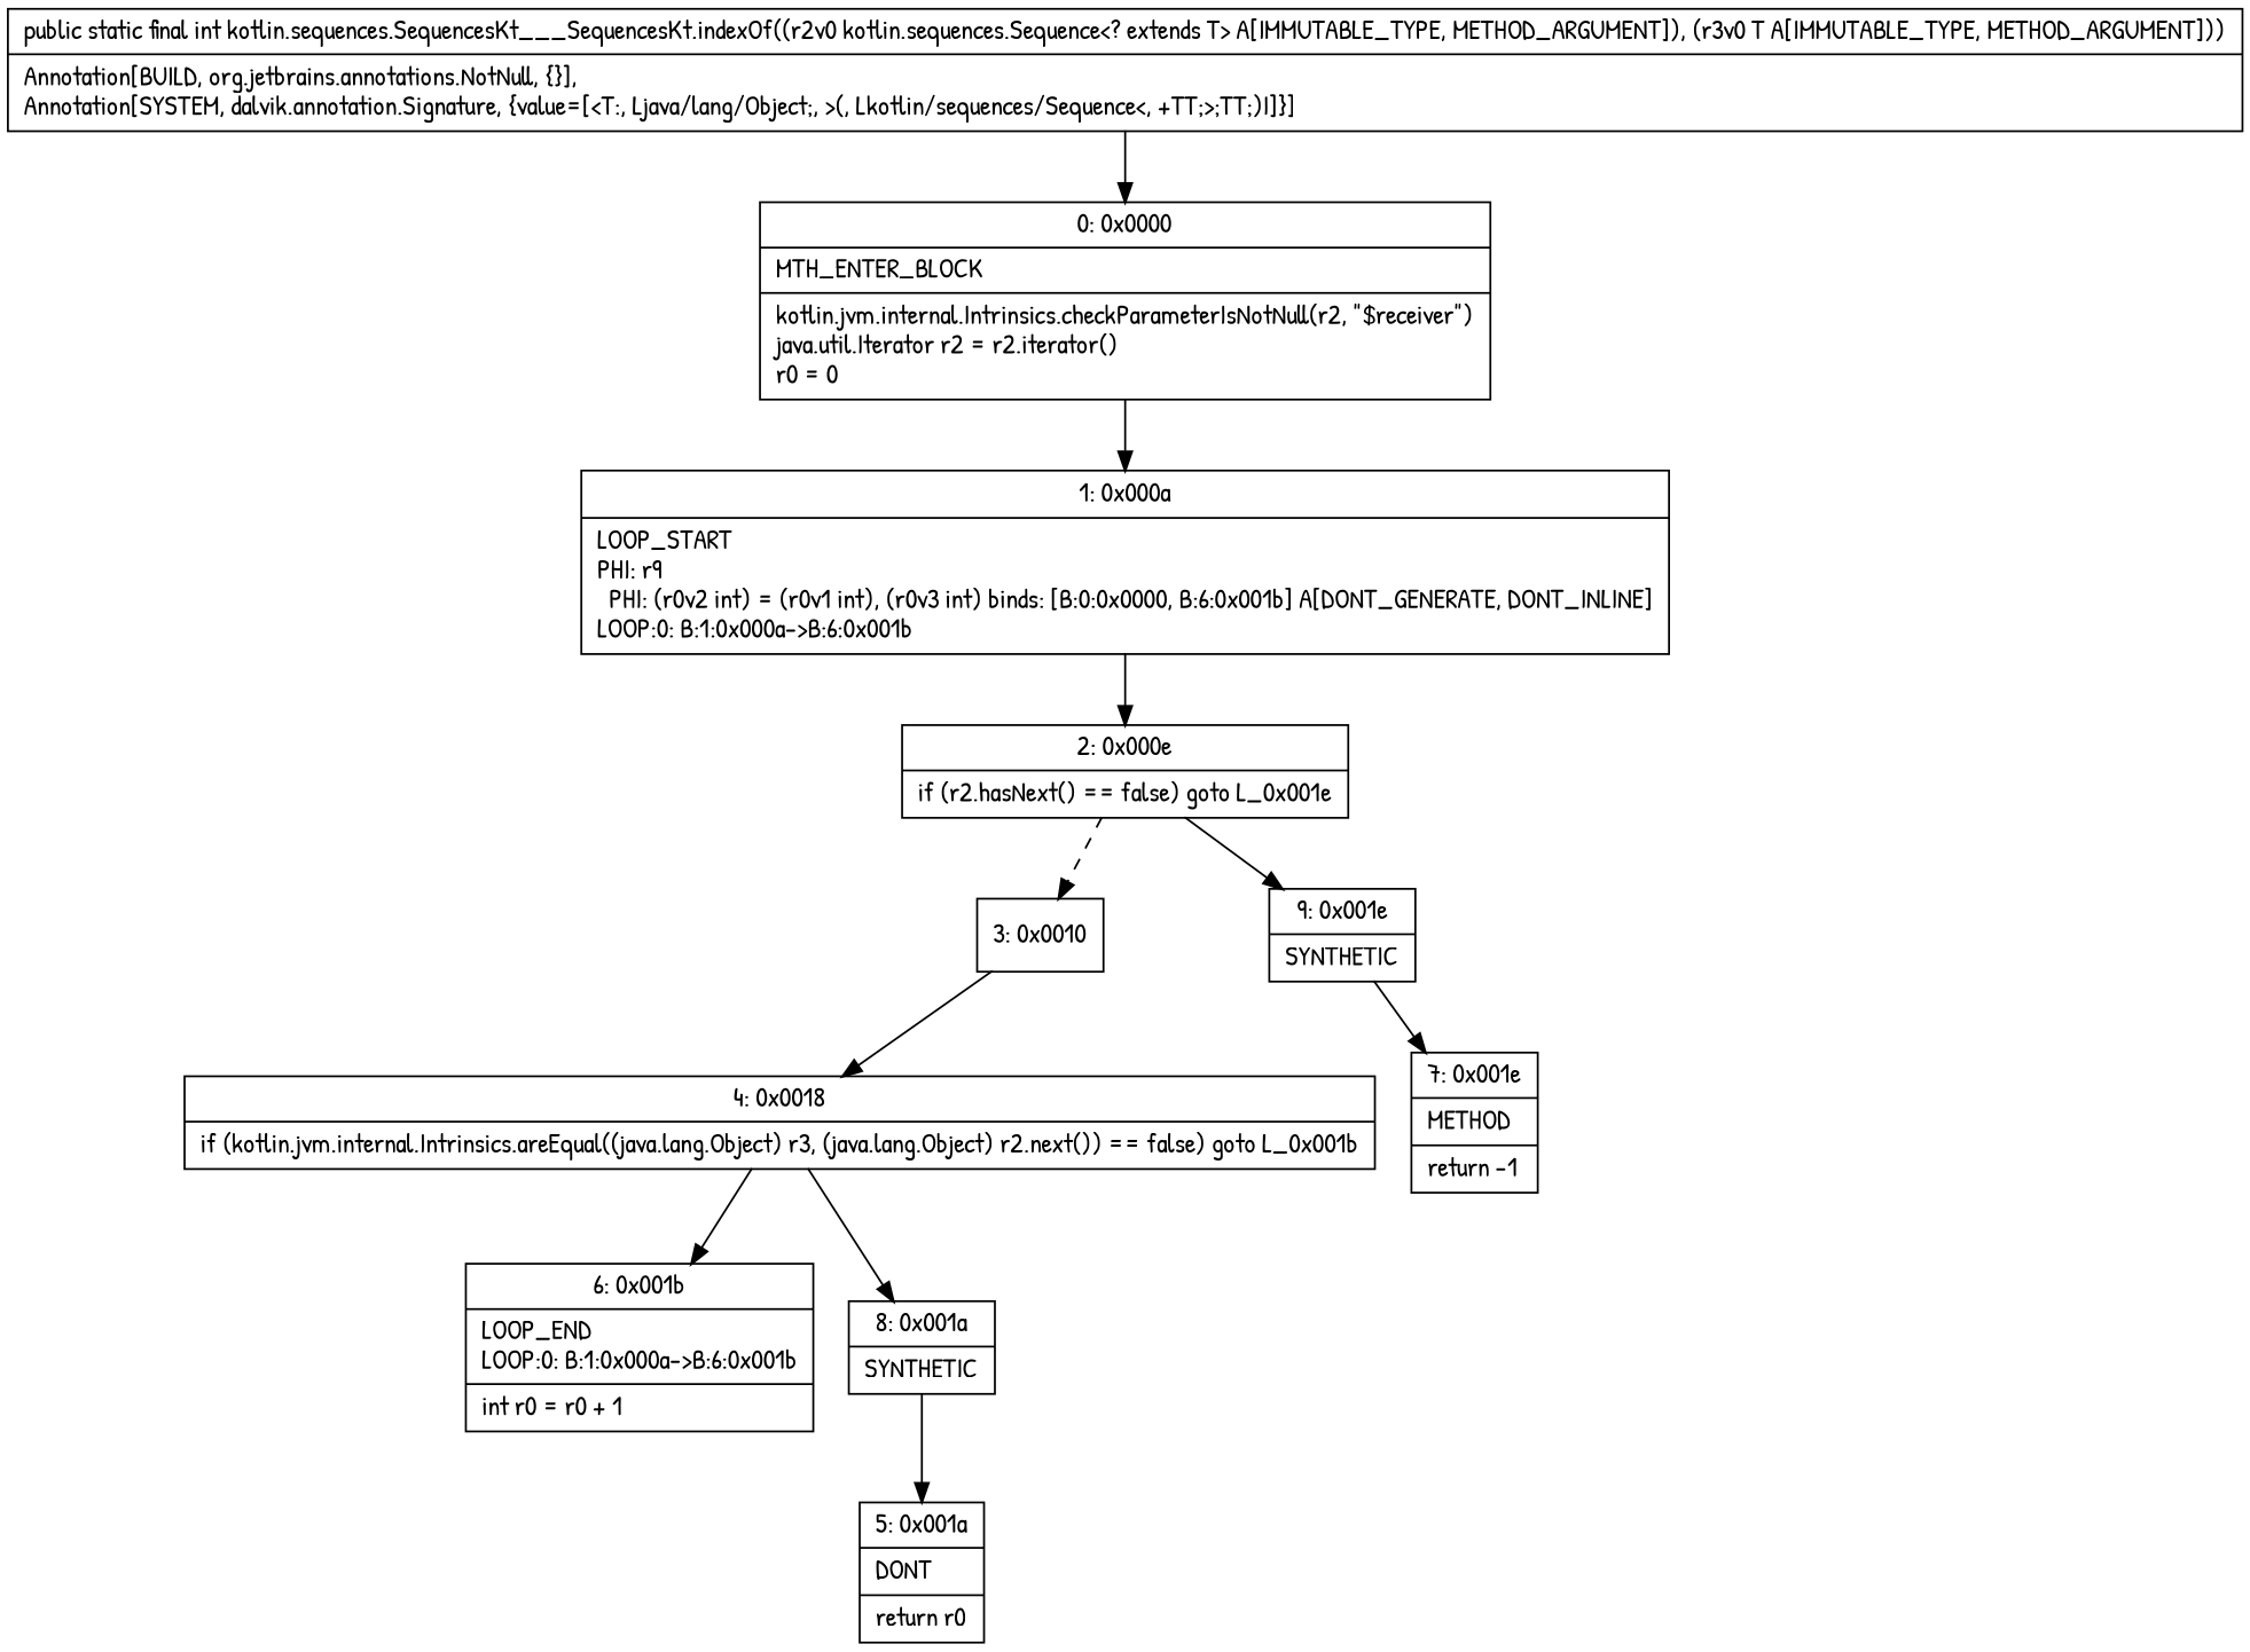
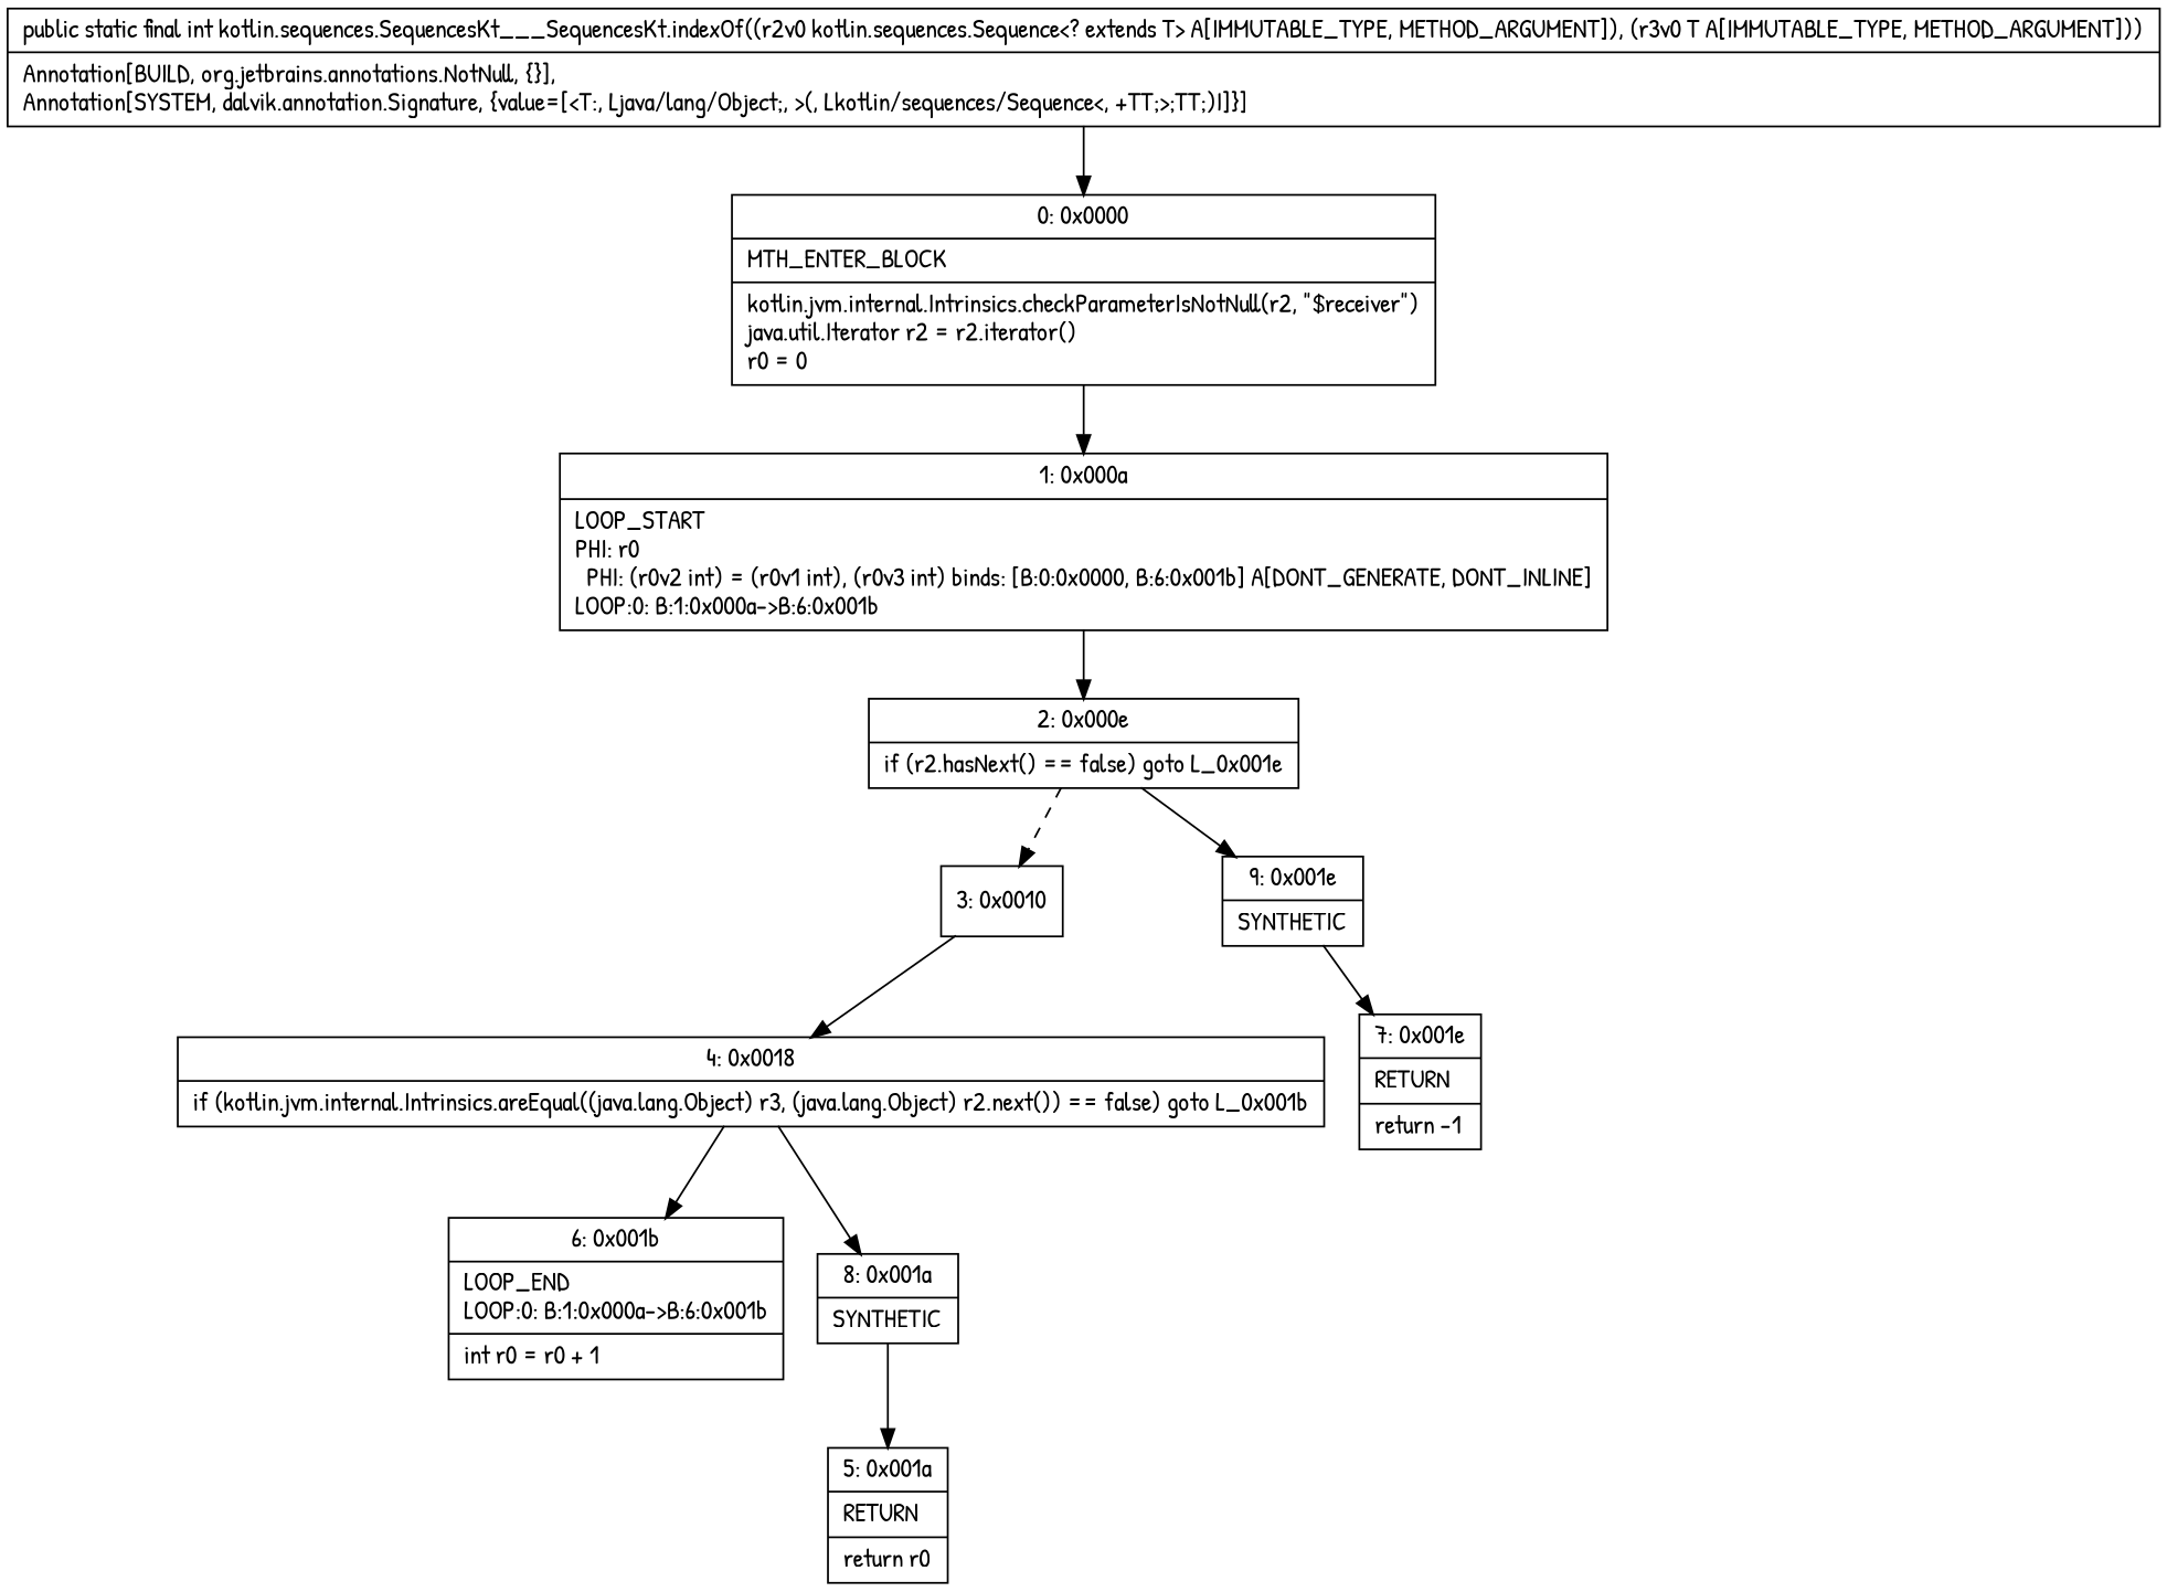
  digraph {
    fontname="Patrick Hand"
    node [fontname="Patrick Hand" shape=record]
    edge [fontname="Patrick Hand"]
    n1 [label="{0\:\ 0x0000|MTH_ENTER_BLOCK\l|kotlin.jvm.internal.Intrinsics.checkParameterIsNotNull(r2, \"$receiver\")\ljava.util.Iterator r2 = r2.iterator()\lr0 = 0\l}"]
-   n2 [label="{1\:\ 0x000a|LOOP_START\lPHI: r9 \l  PHI: (r0v2 int) = (r0v1 int), (r0v3 int) binds: [B:0:0x0000, B:6:0x001b] A[DONT_GENERATE, DONT_INLINE]\lLOOP:0: B:1:0x000a\-\>B:6:0x001b\l}"]
+   n2 [label="{1\:\ 0x000a|LOOP_START\lPHI: r0 \l  PHI: (r0v2 int) = (r0v1 int), (r0v3 int) binds: [B:0:0x0000, B:6:0x001b] A[DONT_GENERATE, DONT_INLINE]\lLOOP:0: B:1:0x000a\-\>B:6:0x001b\l}"]
    n3 [label="{2\:\ 0x000e|if (r2.hasNext() == false) goto L_0x001e\l}"]
    n4 [label="{3\:\ 0x0010}"]
    n5 [label="{9\:\ 0x001e|SYNTHETIC\l}"]
    n6 [label="{4\:\ 0x0018|if (kotlin.jvm.internal.Intrinsics.areEqual((java.lang.Object) r3, (java.lang.Object) r2.next()) == false) goto L_0x001b\l}"]
-   n7 [label="{7\:\ 0x001e|METHOD\l|return \-1\l}"]
+   n7 [label="{7\:\ 0x001e|RETURN\l|return \-1\l}"]
    n8 [label="{6\:\ 0x001b|LOOP_END\lLOOP:0: B:1:0x000a\-\>B:6:0x001b\l|int r0 = r0 + 1\l}"]
    n9 [label="{8\:\ 0x001a|SYNTHETIC\l}"]
-   n10 [label="{5\:\ 0x001a|DONT\l|return r0\l}"]
+   n10 [label="{5\:\ 0x001a|RETURN\l|return r0\l}"]
    n11 [label="{public static final int kotlin.sequences.SequencesKt___SequencesKt.indexOf((r2v0 kotlin.sequences.Sequence\<? extends T\> A[IMMUTABLE_TYPE, METHOD_ARGUMENT]), (r3v0 T A[IMMUTABLE_TYPE, METHOD_ARGUMENT]))  | Annotation[BUILD, org.jetbrains.annotations.NotNull, \{\}], \lAnnotation[SYSTEM, dalvik.annotation.Signature, \{value=[\<T:, Ljava\/lang\/Object;, \>(, Lkotlin\/sequences\/Sequence\<, +TT;\>;TT;)I]\}]\l}"]
    n1 -> n2
    n2 -> n3
    n3 -> n4 [style=dashed]
    n3 -> n5
    n4 -> n6
    n5 -> n7
    n6 -> n8
    n6 -> n9 [style=solid]
    n9 -> n10
    n11 -> n1
  }
